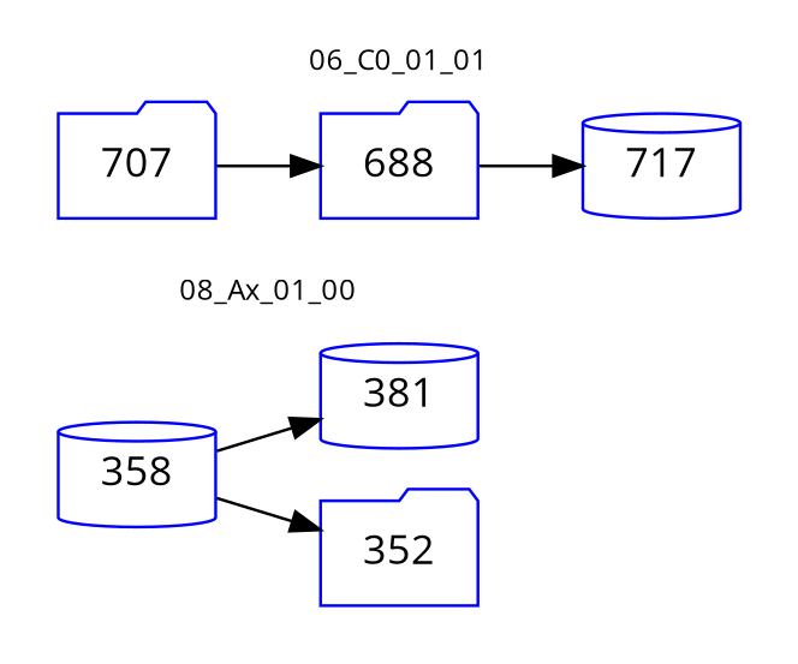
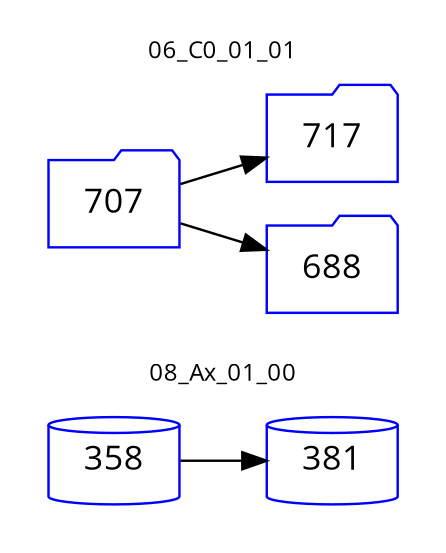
  digraph {
    fontname="Open Sans"
    rankdir=LR
    node [color=blue fontname="Open Sans" shape=cylinder]
    edge [color=black fontname="Open Sans"]
    n1 [label=358]
-   n2 [label=352 shape=folder]
    n3 [label=381]
    n4 [label=707 shape=folder]
    n5 [label=688 shape=folder]
-   n6 [label=717]
+   n6 [label=717 shape=folder]
    subgraph cluster_1 {
      color=white
      fontsize=10
      label="08_Ax_01_00"
      n1
-     n2
      n3
    }
    subgraph cluster_2 {
      color=white
      fontsize=10
      label="06_C0_01_01"
      n4
      n5
      n6
    }
-   n1 -> n2
    n1 -> n3
    n4 -> n5
-   n5 -> n6
+   n4 -> n6
  }
